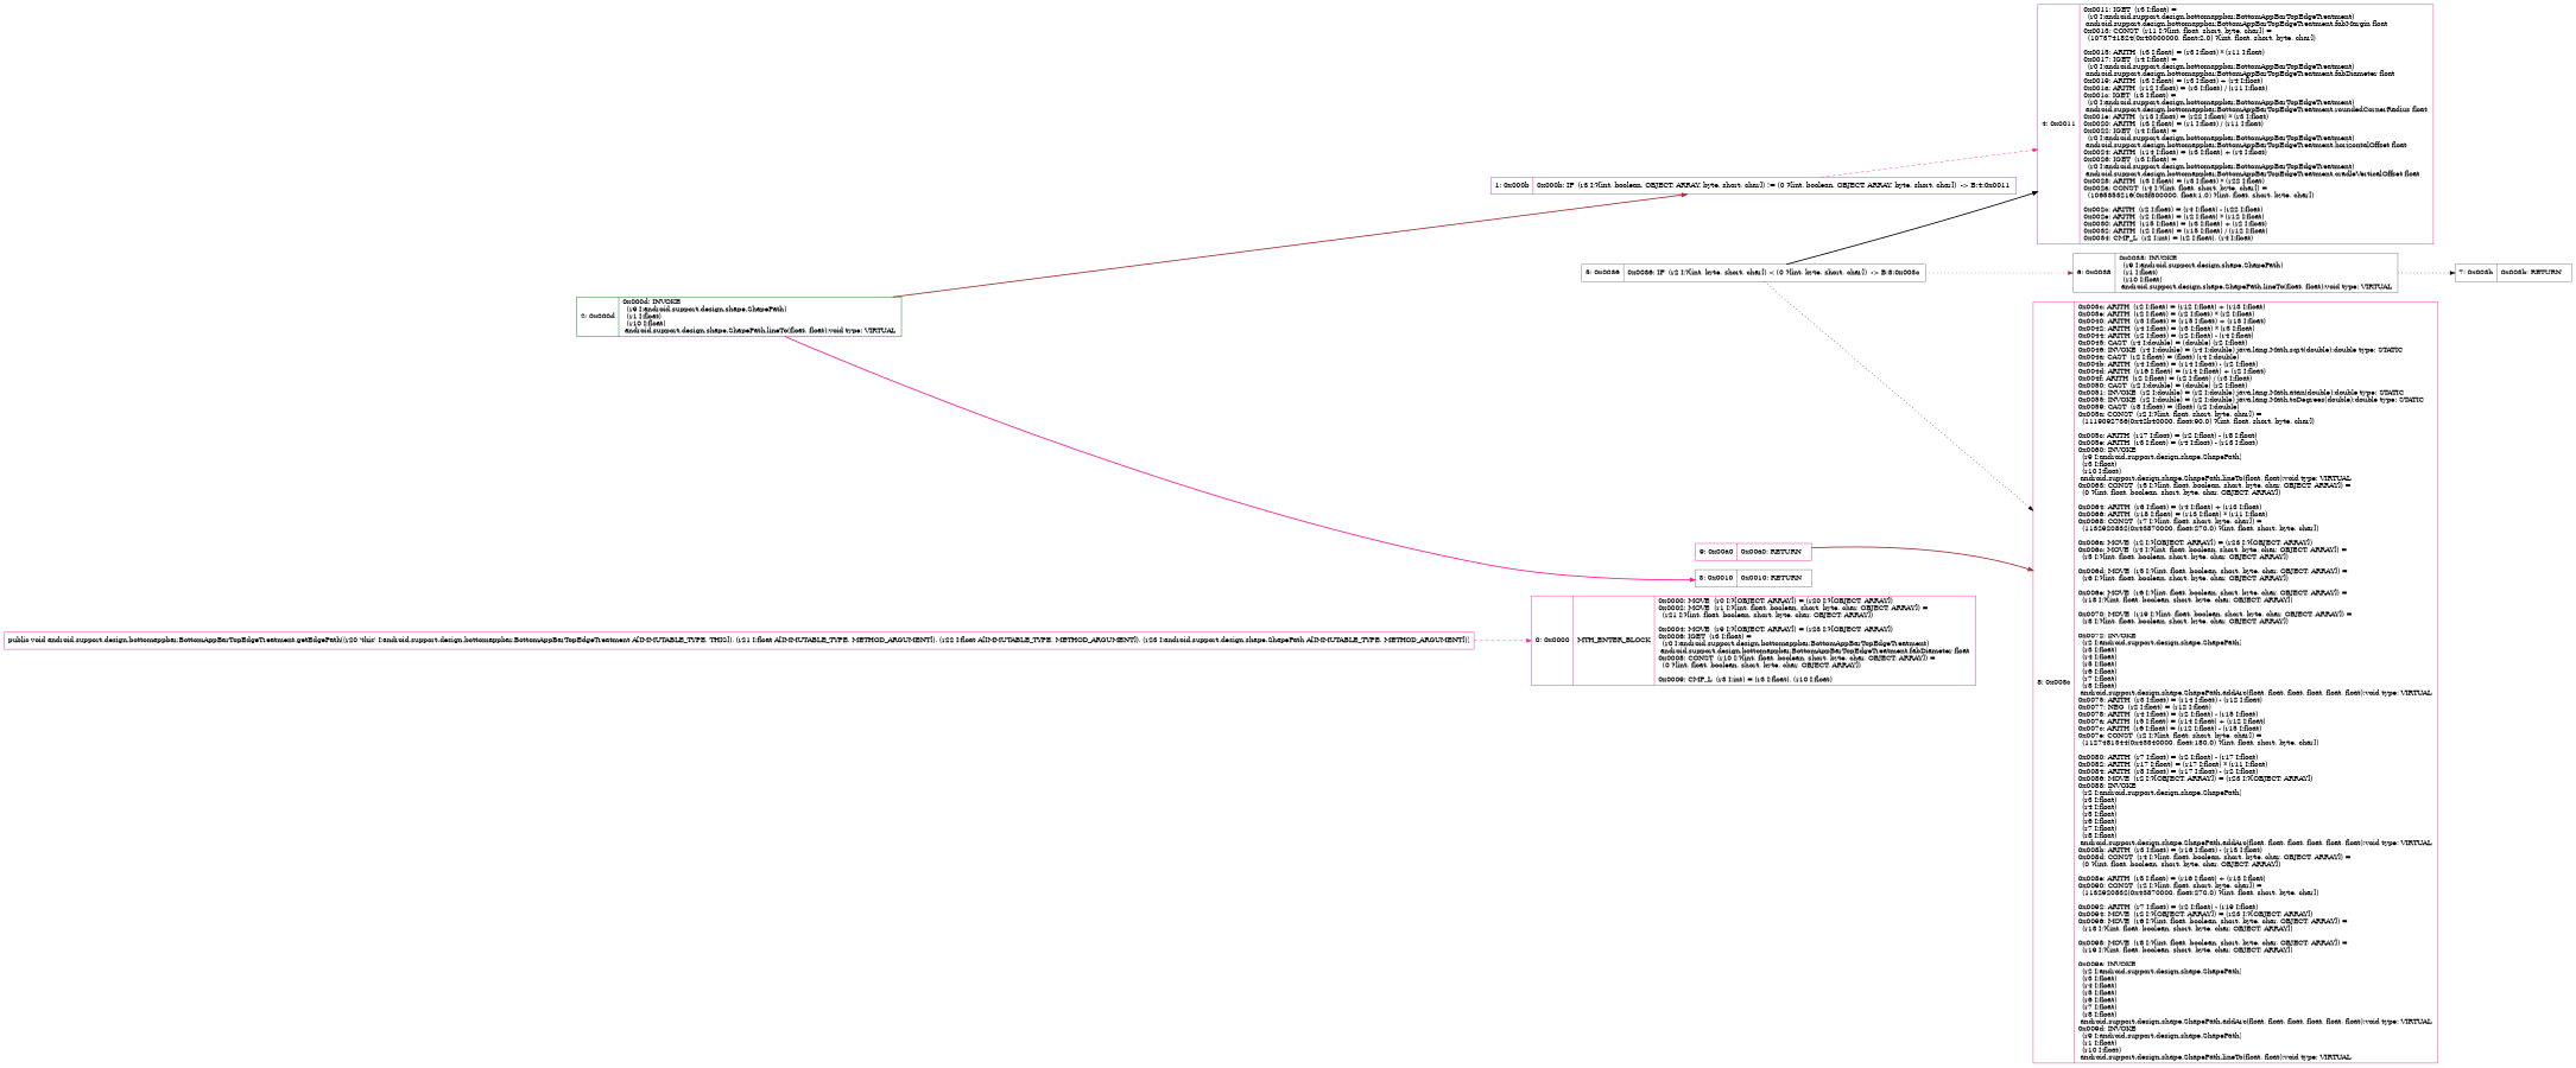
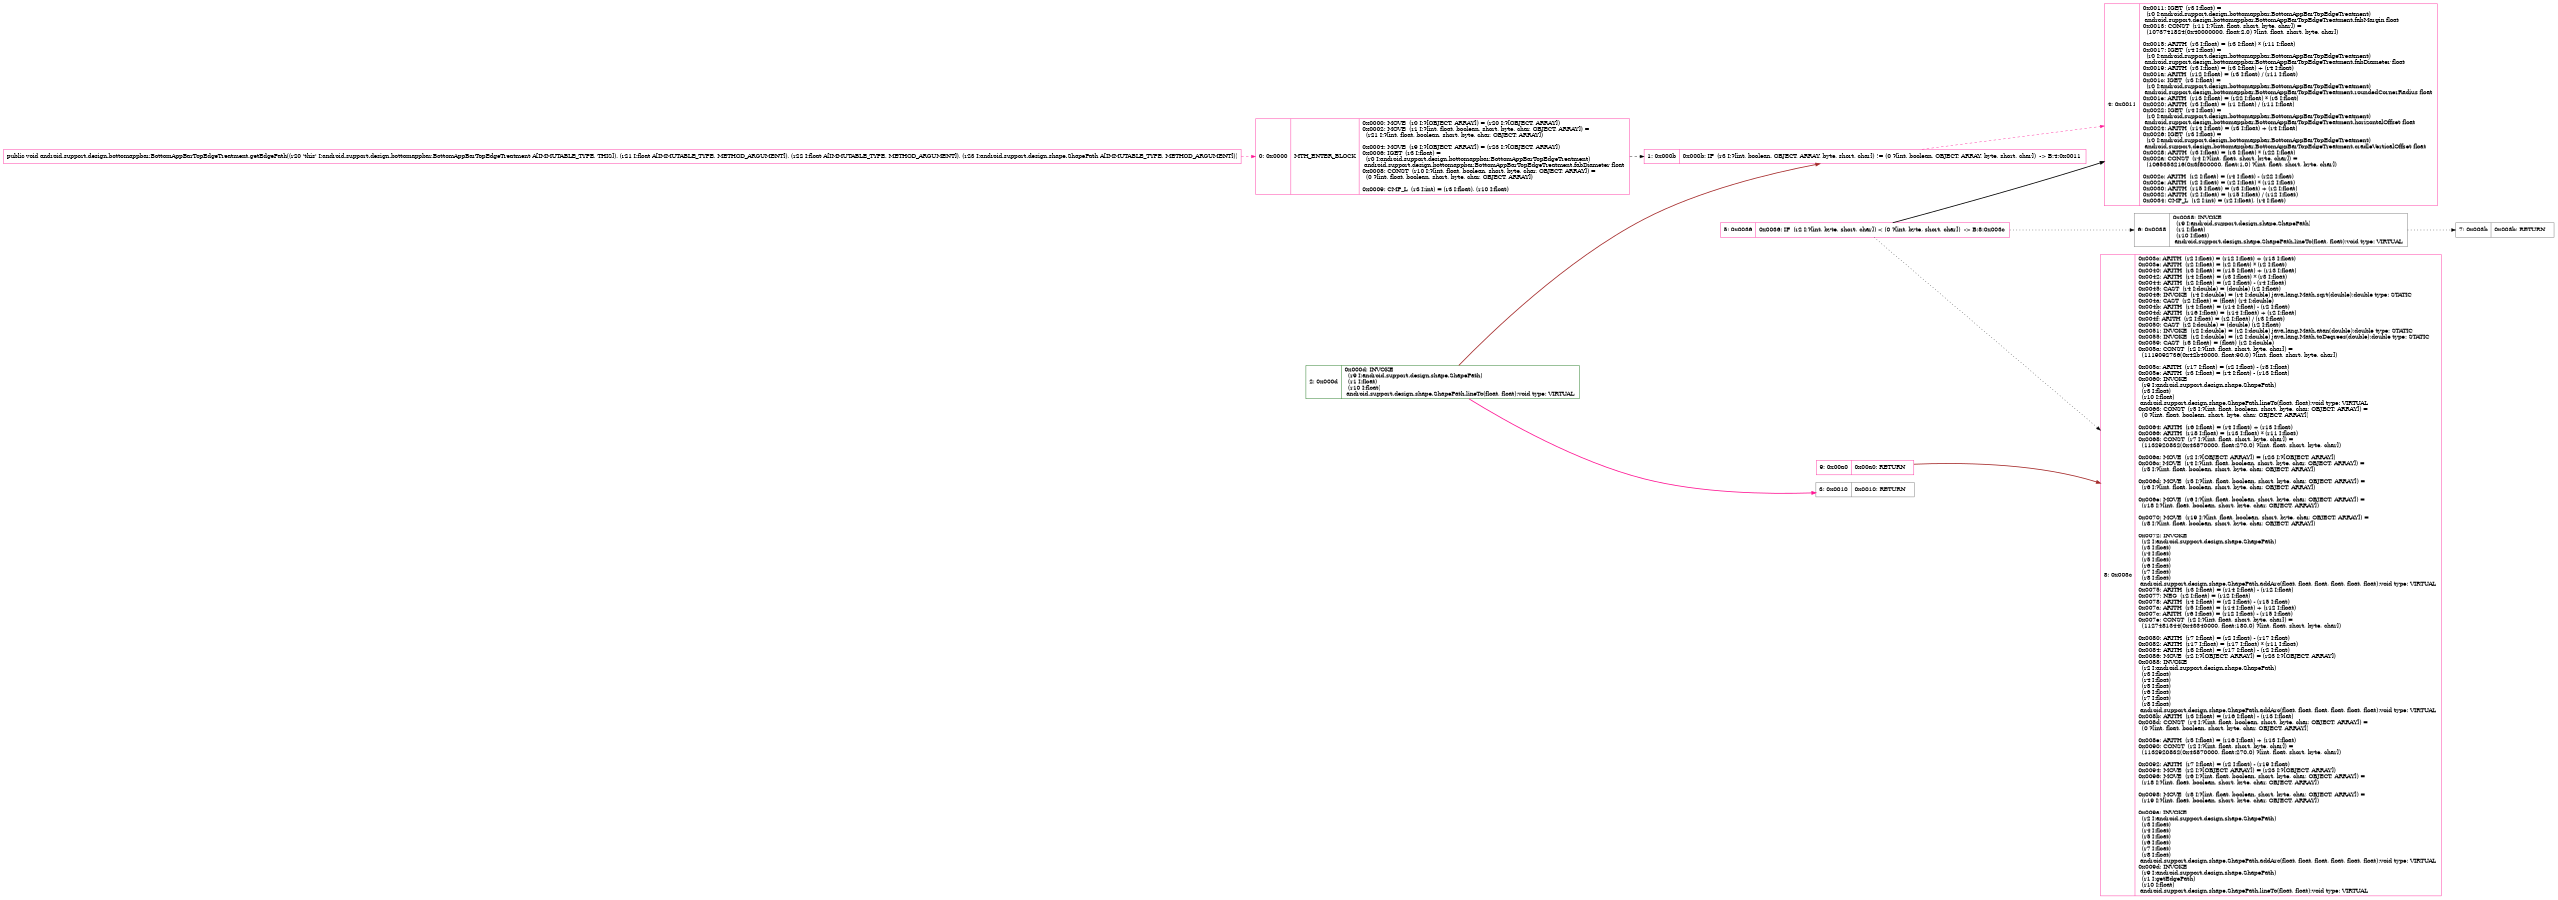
  digraph {
    rankdir=LR
    node [color=deeppink shape=record]
    edge [color=black style=bold]
    n1 [label="{0\:\ 0x0000|MTH_ENTER_BLOCK\l|0x0000: MOVE  (r0 I:?[OBJECT, ARRAY]) = (r20 I:?[OBJECT, ARRAY]) \l0x0002: MOVE  (r1 I:?[int, float, boolean, short, byte, char, OBJECT, ARRAY]) = \l  (r21 I:?[int, float, boolean, short, byte, char, OBJECT, ARRAY])\l \l0x0004: MOVE  (r9 I:?[OBJECT, ARRAY]) = (r23 I:?[OBJECT, ARRAY]) \l0x0006: IGET  (r3 I:float) = \l  (r0 I:android.support.design.bottomappbar.BottomAppBarTopEdgeTreatment)\l android.support.design.bottomappbar.BottomAppBarTopEdgeTreatment.fabDiameter float \l0x0008: CONST  (r10 I:?[int, float, boolean, short, byte, char, OBJECT, ARRAY]) = \l  (0 ?[int, float, boolean, short, byte, char, OBJECT, ARRAY])\l \l0x0009: CMP_L  (r3 I:int) = (r3 I:float), (r10 I:float) \l}"]
    n2 [label="{1\:\ 0x000b|0x000b: IF  (r3 I:?[int, boolean, OBJECT, ARRAY, byte, short, char]) != (0 ?[int, boolean, OBJECT, ARRAY, byte, short, char])  \-\> B:4:0x0011 \l}"]
    n3 [label="{4\:\ 0x0011|0x0011: IGET  (r3 I:float) = \l  (r0 I:android.support.design.bottomappbar.BottomAppBarTopEdgeTreatment)\l android.support.design.bottomappbar.BottomAppBarTopEdgeTreatment.fabMargin float \l0x0013: CONST  (r11 I:?[int, float, short, byte, char]) = \l  (1073741824(0x40000000, float:2.0) ?[int, float, short, byte, char])\l \l0x0015: ARITH  (r3 I:float) = (r3 I:float) * (r11 I:float) \l0x0017: IGET  (r4 I:float) = \l  (r0 I:android.support.design.bottomappbar.BottomAppBarTopEdgeTreatment)\l android.support.design.bottomappbar.BottomAppBarTopEdgeTreatment.fabDiameter float \l0x0019: ARITH  (r3 I:float) = (r3 I:float) + (r4 I:float) \l0x001a: ARITH  (r12 I:float) = (r3 I:float) \/ (r11 I:float) \l0x001c: IGET  (r3 I:float) = \l  (r0 I:android.support.design.bottomappbar.BottomAppBarTopEdgeTreatment)\l android.support.design.bottomappbar.BottomAppBarTopEdgeTreatment.roundedCornerRadius float \l0x001e: ARITH  (r13 I:float) = (r22 I:float) * (r3 I:float) \l0x0020: ARITH  (r3 I:float) = (r1 I:float) \/ (r11 I:float) \l0x0022: IGET  (r4 I:float) = \l  (r0 I:android.support.design.bottomappbar.BottomAppBarTopEdgeTreatment)\l android.support.design.bottomappbar.BottomAppBarTopEdgeTreatment.horizontalOffset float \l0x0024: ARITH  (r14 I:float) = (r3 I:float) + (r4 I:float) \l0x0026: IGET  (r3 I:float) = \l  (r0 I:android.support.design.bottomappbar.BottomAppBarTopEdgeTreatment)\l android.support.design.bottomappbar.BottomAppBarTopEdgeTreatment.cradleVerticalOffset float \l0x0028: ARITH  (r3 I:float) = (r3 I:float) * (r22 I:float) \l0x002a: CONST  (r4 I:?[int, float, short, byte, char]) = \l  (1065353216(0x3f800000, float:1.0) ?[int, float, short, byte, char])\l \l0x002c: ARITH  (r2 I:float) = (r4 I:float) \- (r22 I:float) \l0x002e: ARITH  (r2 I:float) = (r2 I:float) * (r12 I:float) \l0x0030: ARITH  (r15 I:float) = (r3 I:float) + (r2 I:float) \l0x0032: ARITH  (r2 I:float) = (r15 I:float) \/ (r12 I:float) \l0x0034: CMP_L  (r2 I:int) = (r2 I:float), (r4 I:float) \l}"]
    n4 [color=darkgreen label="{2\:\ 0x000d|0x000d: INVOKE  \l  (r9 I:android.support.design.shape.ShapePath)\l  (r1 I:float)\l  (r10 I:float)\l android.support.design.shape.ShapePath.lineTo(float, float):void type: VIRTUAL \l}"]
    n5 [color=gray40 label="{3\:\ 0x0010|0x0010: RETURN   \l}"]
-   n6 [color=gray40 label="{5\:\ 0x0036|0x0036: IF  (r2 I:?[int, byte, short, char]) \< (0 ?[int, byte, short, char])  \-\> B:8:0x003c \l}"]
+   n6 [label="{5\:\ 0x0036|0x0036: IF  (r2 I:?[int, byte, short, char]) \< (0 ?[int, byte, short, char])  \-\> B:8:0x003c \l}"]
    n7 [color=gray40 label="{6\:\ 0x0038|0x0038: INVOKE  \l  (r9 I:android.support.design.shape.ShapePath)\l  (r1 I:float)\l  (r10 I:float)\l android.support.design.shape.ShapePath.lineTo(float, float):void type: VIRTUAL \l}"]
-   n8 [label="{8\:\ 0x003c|0x003c: ARITH  (r2 I:float) = (r12 I:float) + (r13 I:float) \l0x003e: ARITH  (r2 I:float) = (r2 I:float) * (r2 I:float) \l0x0040: ARITH  (r3 I:float) = (r15 I:float) + (r13 I:float) \l0x0042: ARITH  (r4 I:float) = (r3 I:float) * (r3 I:float) \l0x0044: ARITH  (r2 I:float) = (r2 I:float) \- (r4 I:float) \l0x0045: CAST  (r4 I:double) = (double) (r2 I:float) \l0x0046: INVOKE  (r4 I:double) = (r4 I:double) java.lang.Math.sqrt(double):double type: STATIC \l0x004a: CAST  (r2 I:float) = (float) (r4 I:double) \l0x004b: ARITH  (r4 I:float) = (r14 I:float) \- (r2 I:float) \l0x004d: ARITH  (r16 I:float) = (r14 I:float) + (r2 I:float) \l0x004f: ARITH  (r2 I:float) = (r2 I:float) \/ (r3 I:float) \l0x0050: CAST  (r2 I:double) = (double) (r2 I:float) \l0x0051: INVOKE  (r2 I:double) = (r2 I:double) java.lang.Math.atan(double):double type: STATIC \l0x0055: INVOKE  (r2 I:double) = (r2 I:double) java.lang.Math.toDegrees(double):double type: STATIC \l0x0059: CAST  (r8 I:float) = (float) (r2 I:double) \l0x005a: CONST  (r2 I:?[int, float, short, byte, char]) = \l  (1119092736(0x42b40000, float:90.0) ?[int, float, short, byte, char])\l \l0x005c: ARITH  (r17 I:float) = (r2 I:float) \- (r8 I:float) \l0x005e: ARITH  (r3 I:float) = (r4 I:float) \- (r13 I:float) \l0x0060: INVOKE  \l  (r9 I:android.support.design.shape.ShapePath)\l  (r3 I:float)\l  (r10 I:float)\l android.support.design.shape.ShapePath.lineTo(float, float):void type: VIRTUAL \l0x0063: CONST  (r5 I:?[int, float, boolean, short, byte, char, OBJECT, ARRAY]) = \l  (0 ?[int, float, boolean, short, byte, char, OBJECT, ARRAY])\l \l0x0064: ARITH  (r6 I:float) = (r4 I:float) + (r13 I:float) \l0x0066: ARITH  (r18 I:float) = (r13 I:float) * (r11 I:float) \l0x0068: CONST  (r7 I:?[int, float, short, byte, char]) = \l  (1132920832(0x43870000, float:270.0) ?[int, float, short, byte, char])\l \l0x006a: MOVE  (r2 I:?[OBJECT, ARRAY]) = (r23 I:?[OBJECT, ARRAY]) \l0x006c: MOVE  (r4 I:?[int, float, boolean, short, byte, char, OBJECT, ARRAY]) = \l  (r5 I:?[int, float, boolean, short, byte, char, OBJECT, ARRAY])\l \l0x006d: MOVE  (r5 I:?[int, float, boolean, short, byte, char, OBJECT, ARRAY]) = \l  (r6 I:?[int, float, boolean, short, byte, char, OBJECT, ARRAY])\l \l0x006e: MOVE  (r6 I:?[int, float, boolean, short, byte, char, OBJECT, ARRAY]) = \l  (r18 I:?[int, float, boolean, short, byte, char, OBJECT, ARRAY])\l \l0x0070: MOVE  (r19 I:?[int, float, boolean, short, byte, char, OBJECT, ARRAY]) = \l  (r8 I:?[int, float, boolean, short, byte, char, OBJECT, ARRAY])\l \l0x0072: INVOKE  \l  (r2 I:android.support.design.shape.ShapePath)\l  (r3 I:float)\l  (r4 I:float)\l  (r5 I:float)\l  (r6 I:float)\l  (r7 I:float)\l  (r8 I:float)\l android.support.design.shape.ShapePath.addArc(float, float, float, float, float, float):void type: VIRTUAL \l0x0075: ARITH  (r3 I:float) = (r14 I:float) \- (r12 I:float) \l0x0077: NEG  (r2 I:float) = (r12 I:float) \l0x0078: ARITH  (r4 I:float) = (r2 I:float) \- (r15 I:float) \l0x007a: ARITH  (r5 I:float) = (r14 I:float) + (r12 I:float) \l0x007c: ARITH  (r6 I:float) = (r12 I:float) \- (r15 I:float) \l0x007e: CONST  (r2 I:?[int, float, short, byte, char]) = \l  (1127481344(0x43340000, float:180.0) ?[int, float, short, byte, char])\l \l0x0080: ARITH  (r7 I:float) = (r2 I:float) \- (r17 I:float) \l0x0082: ARITH  (r17 I:float) = (r17 I:float) * (r11 I:float) \l0x0084: ARITH  (r8 I:float) = (r17 I:float) \- (r2 I:float) \l0x0086: MOVE  (r2 I:?[OBJECT, ARRAY]) = (r23 I:?[OBJECT, ARRAY]) \l0x0088: INVOKE  \l  (r2 I:android.support.design.shape.ShapePath)\l  (r3 I:float)\l  (r4 I:float)\l  (r5 I:float)\l  (r6 I:float)\l  (r7 I:float)\l  (r8 I:float)\l android.support.design.shape.ShapePath.addArc(float, float, float, float, float, float):void type: VIRTUAL \l0x008b: ARITH  (r3 I:float) = (r16 I:float) \- (r13 I:float) \l0x008d: CONST  (r4 I:?[int, float, boolean, short, byte, char, OBJECT, ARRAY]) = \l  (0 ?[int, float, boolean, short, byte, char, OBJECT, ARRAY])\l \l0x008e: ARITH  (r5 I:float) = (r16 I:float) + (r13 I:float) \l0x0090: CONST  (r2 I:?[int, float, short, byte, char]) = \l  (1132920832(0x43870000, float:270.0) ?[int, float, short, byte, char])\l \l0x0092: ARITH  (r7 I:float) = (r2 I:float) \- (r19 I:float) \l0x0094: MOVE  (r2 I:?[OBJECT, ARRAY]) = (r23 I:?[OBJECT, ARRAY]) \l0x0096: MOVE  (r6 I:?[int, float, boolean, short, byte, char, OBJECT, ARRAY]) = \l  (r18 I:?[int, float, boolean, short, byte, char, OBJECT, ARRAY])\l \l0x0098: MOVE  (r8 I:?[int, float, boolean, short, byte, char, OBJECT, ARRAY]) = \l  (r19 I:?[int, float, boolean, short, byte, char, OBJECT, ARRAY])\l \l0x009a: INVOKE  \l  (r2 I:android.support.design.shape.ShapePath)\l  (r3 I:float)\l  (r4 I:float)\l  (r5 I:float)\l  (r6 I:float)\l  (r7 I:float)\l  (r8 I:float)\l android.support.design.shape.ShapePath.addArc(float, float, float, float, float, float):void type: VIRTUAL \l0x009d: INVOKE  \l  (r9 I:android.support.design.shape.ShapePath)\l  (r1 I:float)\l  (r10 I:float)\l android.support.design.shape.ShapePath.lineTo(float, float):void type: VIRTUAL \l}"]
+   n8 [label="{8\:\ 0x003c|0x003c: ARITH  (r2 I:float) = (r12 I:float) + (r13 I:float) \l0x003e: ARITH  (r2 I:float) = (r2 I:float) * (r2 I:float) \l0x0040: ARITH  (r3 I:float) = (r15 I:float) + (r13 I:float) \l0x0042: ARITH  (r4 I:float) = (r3 I:float) * (r3 I:float) \l0x0044: ARITH  (r2 I:float) = (r2 I:float) \- (r4 I:float) \l0x0045: CAST  (r4 I:double) = (double) (r2 I:float) \l0x0046: INVOKE  (r4 I:double) = (r4 I:double) java.lang.Math.sqrt(double):double type: STATIC \l0x004a: CAST  (r2 I:float) = (float) (r4 I:double) \l0x004b: ARITH  (r4 I:float) = (r14 I:float) \- (r2 I:float) \l0x004d: ARITH  (r16 I:float) = (r14 I:float) + (r2 I:float) \l0x004f: ARITH  (r2 I:float) = (r2 I:float) \/ (r3 I:float) \l0x0050: CAST  (r2 I:double) = (double) (r2 I:float) \l0x0051: INVOKE  (r2 I:double) = (r2 I:double) java.lang.Math.atan(double):double type: STATIC \l0x0055: INVOKE  (r2 I:double) = (r2 I:double) java.lang.Math.toDegrees(double):double type: STATIC \l0x0059: CAST  (r8 I:float) = (float) (r2 I:double) \l0x005a: CONST  (r2 I:?[int, float, short, byte, char]) = \l  (1119092736(0x42b40000, float:90.0) ?[int, float, short, byte, char])\l \l0x005c: ARITH  (r17 I:float) = (r2 I:float) \- (r8 I:float) \l0x005e: ARITH  (r3 I:float) = (r4 I:float) \- (r13 I:float) \l0x0060: INVOKE  \l  (r9 I:android.support.design.shape.ShapePath)\l  (r3 I:float)\l  (r10 I:float)\l android.support.design.shape.ShapePath.lineTo(float, float):void type: VIRTUAL \l0x0063: CONST  (r5 I:?[int, float, boolean, short, byte, char, OBJECT, ARRAY]) = \l  (0 ?[int, float, boolean, short, byte, char, OBJECT, ARRAY])\l \l0x0064: ARITH  (r6 I:float) = (r4 I:float) + (r13 I:float) \l0x0066: ARITH  (r18 I:float) = (r13 I:float) * (r11 I:float) \l0x0068: CONST  (r7 I:?[int, float, short, byte, char]) = \l  (1132920832(0x43870000, float:270.0) ?[int, float, short, byte, char])\l \l0x006a: MOVE  (r2 I:?[OBJECT, ARRAY]) = (r23 I:?[OBJECT, ARRAY]) \l0x006c: MOVE  (r4 I:?[int, float, boolean, short, byte, char, OBJECT, ARRAY]) = \l  (r5 I:?[int, float, boolean, short, byte, char, OBJECT, ARRAY])\l \l0x006d: MOVE  (r5 I:?[int, float, boolean, short, byte, char, OBJECT, ARRAY]) = \l  (r6 I:?[int, float, boolean, short, byte, char, OBJECT, ARRAY])\l \l0x006e: MOVE  (r6 I:?[int, float, boolean, short, byte, char, OBJECT, ARRAY]) = \l  (r18 I:?[int, float, boolean, short, byte, char, OBJECT, ARRAY])\l \l0x0070: MOVE  (r19 I:?[int, float, boolean, short, byte, char, OBJECT, ARRAY]) = \l  (r8 I:?[int, float, boolean, short, byte, char, OBJECT, ARRAY])\l \l0x0072: INVOKE  \l  (r2 I:android.support.design.shape.ShapePath)\l  (r3 I:float)\l  (r4 I:float)\l  (r5 I:float)\l  (r6 I:float)\l  (r7 I:float)\l  (r8 I:float)\l android.support.design.shape.ShapePath.addArc(float, float, float, float, float, float):void type: VIRTUAL \l0x0075: ARITH  (r3 I:float) = (r14 I:float) \- (r12 I:float) \l0x0077: NEG  (r2 I:float) = (r12 I:float) \l0x0078: ARITH  (r4 I:float) = (r2 I:float) \- (r15 I:float) \l0x007a: ARITH  (r5 I:float) = (r14 I:float) + (r12 I:float) \l0x007c: ARITH  (r6 I:float) = (r12 I:float) \- (r15 I:float) \l0x007e: CONST  (r2 I:?[int, float, short, byte, char]) = \l  (1127481344(0x43340000, float:180.0) ?[int, float, short, byte, char])\l \l0x0080: ARITH  (r7 I:float) = (r2 I:float) \- (r17 I:float) \l0x0082: ARITH  (r17 I:float) = (r17 I:float) * (r11 I:float) \l0x0084: ARITH  (r8 I:float) = (r17 I:float) \- (r2 I:float) \l0x0086: MOVE  (r2 I:?[OBJECT, ARRAY]) = (r23 I:?[OBJECT, ARRAY]) \l0x0088: INVOKE  \l  (r2 I:android.support.design.shape.ShapePath)\l  (r3 I:float)\l  (r4 I:float)\l  (r5 I:float)\l  (r6 I:float)\l  (r7 I:float)\l  (r8 I:float)\l android.support.design.shape.ShapePath.addArc(float, float, float, float, float, float):void type: VIRTUAL \l0x008b: ARITH  (r3 I:float) = (r16 I:float) \- (r13 I:float) \l0x008d: CONST  (r4 I:?[int, float, boolean, short, byte, char, OBJECT, ARRAY]) = \l  (0 ?[int, float, boolean, short, byte, char, OBJECT, ARRAY])\l \l0x008e: ARITH  (r5 I:float) = (r16 I:float) + (r13 I:float) \l0x0090: CONST  (r2 I:?[int, float, short, byte, char]) = \l  (1132920832(0x43870000, float:270.0) ?[int, float, short, byte, char])\l \l0x0092: ARITH  (r7 I:float) = (r2 I:float) \- (r19 I:float) \l0x0094: MOVE  (r2 I:?[OBJECT, ARRAY]) = (r23 I:?[OBJECT, ARRAY]) \l0x0096: MOVE  (r6 I:?[int, float, boolean, short, byte, char, OBJECT, ARRAY]) = \l  (r18 I:?[int, float, boolean, short, byte, char, OBJECT, ARRAY])\l \l0x0098: MOVE  (r8 I:?[int, float, boolean, short, byte, char, OBJECT, ARRAY]) = \l  (r19 I:?[int, float, boolean, short, byte, char, OBJECT, ARRAY])\l \l0x009a: INVOKE  \l  (r2 I:android.support.design.shape.ShapePath)\l  (r3 I:float)\l  (r4 I:float)\l  (r5 I:float)\l  (r6 I:float)\l  (r7 I:float)\l  (r8 I:float)\l android.support.design.shape.ShapePath.addArc(float, float, float, float, float, float):void type: VIRTUAL \l0x009d: INVOKE  \l  (r9 I:android.support.design.shape.ShapePath)\l  (r1 I:getEdgePath)\l  (r10 I:float)\l android.support.design.shape.ShapePath.lineTo(float, float):void type: VIRTUAL \l}"]
    n9 [color=gray40 label="{7\:\ 0x003b|0x003b: RETURN   \l}"]
    n10 [label="{9\:\ 0x00a0|0x00a0: RETURN   \l}"]
    n11 [label="{public void android.support.design.bottomappbar.BottomAppBarTopEdgeTreatment.getEdgePath((r20 'this' I:android.support.design.bottomappbar.BottomAppBarTopEdgeTreatment A[IMMUTABLE_TYPE, THIS]), (r21 I:float A[IMMUTABLE_TYPE, METHOD_ARGUMENT]), (r22 I:float A[IMMUTABLE_TYPE, METHOD_ARGUMENT]), (r23 I:android.support.design.shape.ShapePath A[IMMUTABLE_TYPE, METHOD_ARGUMENT])) }"]
+   n1 -> n2 [style=dashed]
    n2 -> n3 [color=deeppink style=dashed]
    n4 -> n2 [color=brown]
    n4 -> n5 [color=deeppink]
    n6 -> n3
-   n6 -> n7 [color=brown style=dotted]
+   n6 -> n7 [style=dotted]
    n6 -> n8 [style=dotted]
    n7 -> n9 [style=dotted]
    n10 -> n8 [color=brown]
    n11 -> n1 [color=deeppink style=dashed]
  }
